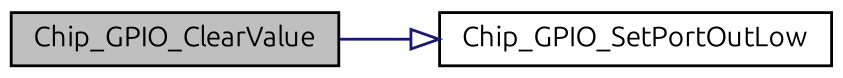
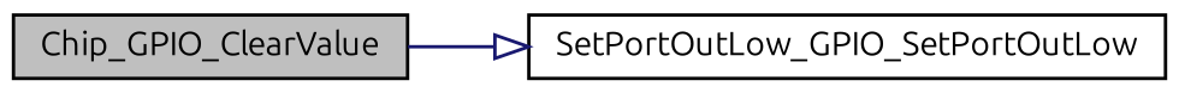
  digraph {
    rankdir=LR
    fontname=Ubuntu
    node [color=black fontname=Ubuntu fontsize=10 shape=record style=filled]
    n1 [fillcolor=grey75 fontcolor=black height=0.2 label=Chip_GPIO_ClearValue width=0.4]
-   n2 [fillcolor=white height=0.2 label=Chip_GPIO_SetPortOutLow width=0.4]
+   n2 [fillcolor=white height=0.2 label=SetPortOutLow_GPIO_SetPortOutLow width=0.4]
    n1 -> n2 [color=midnightblue fontname=Ubuntu fontsize=10 labelfontname=FreeSans labelfontsize=10 style=solid arrowhead=onormal]
  }
